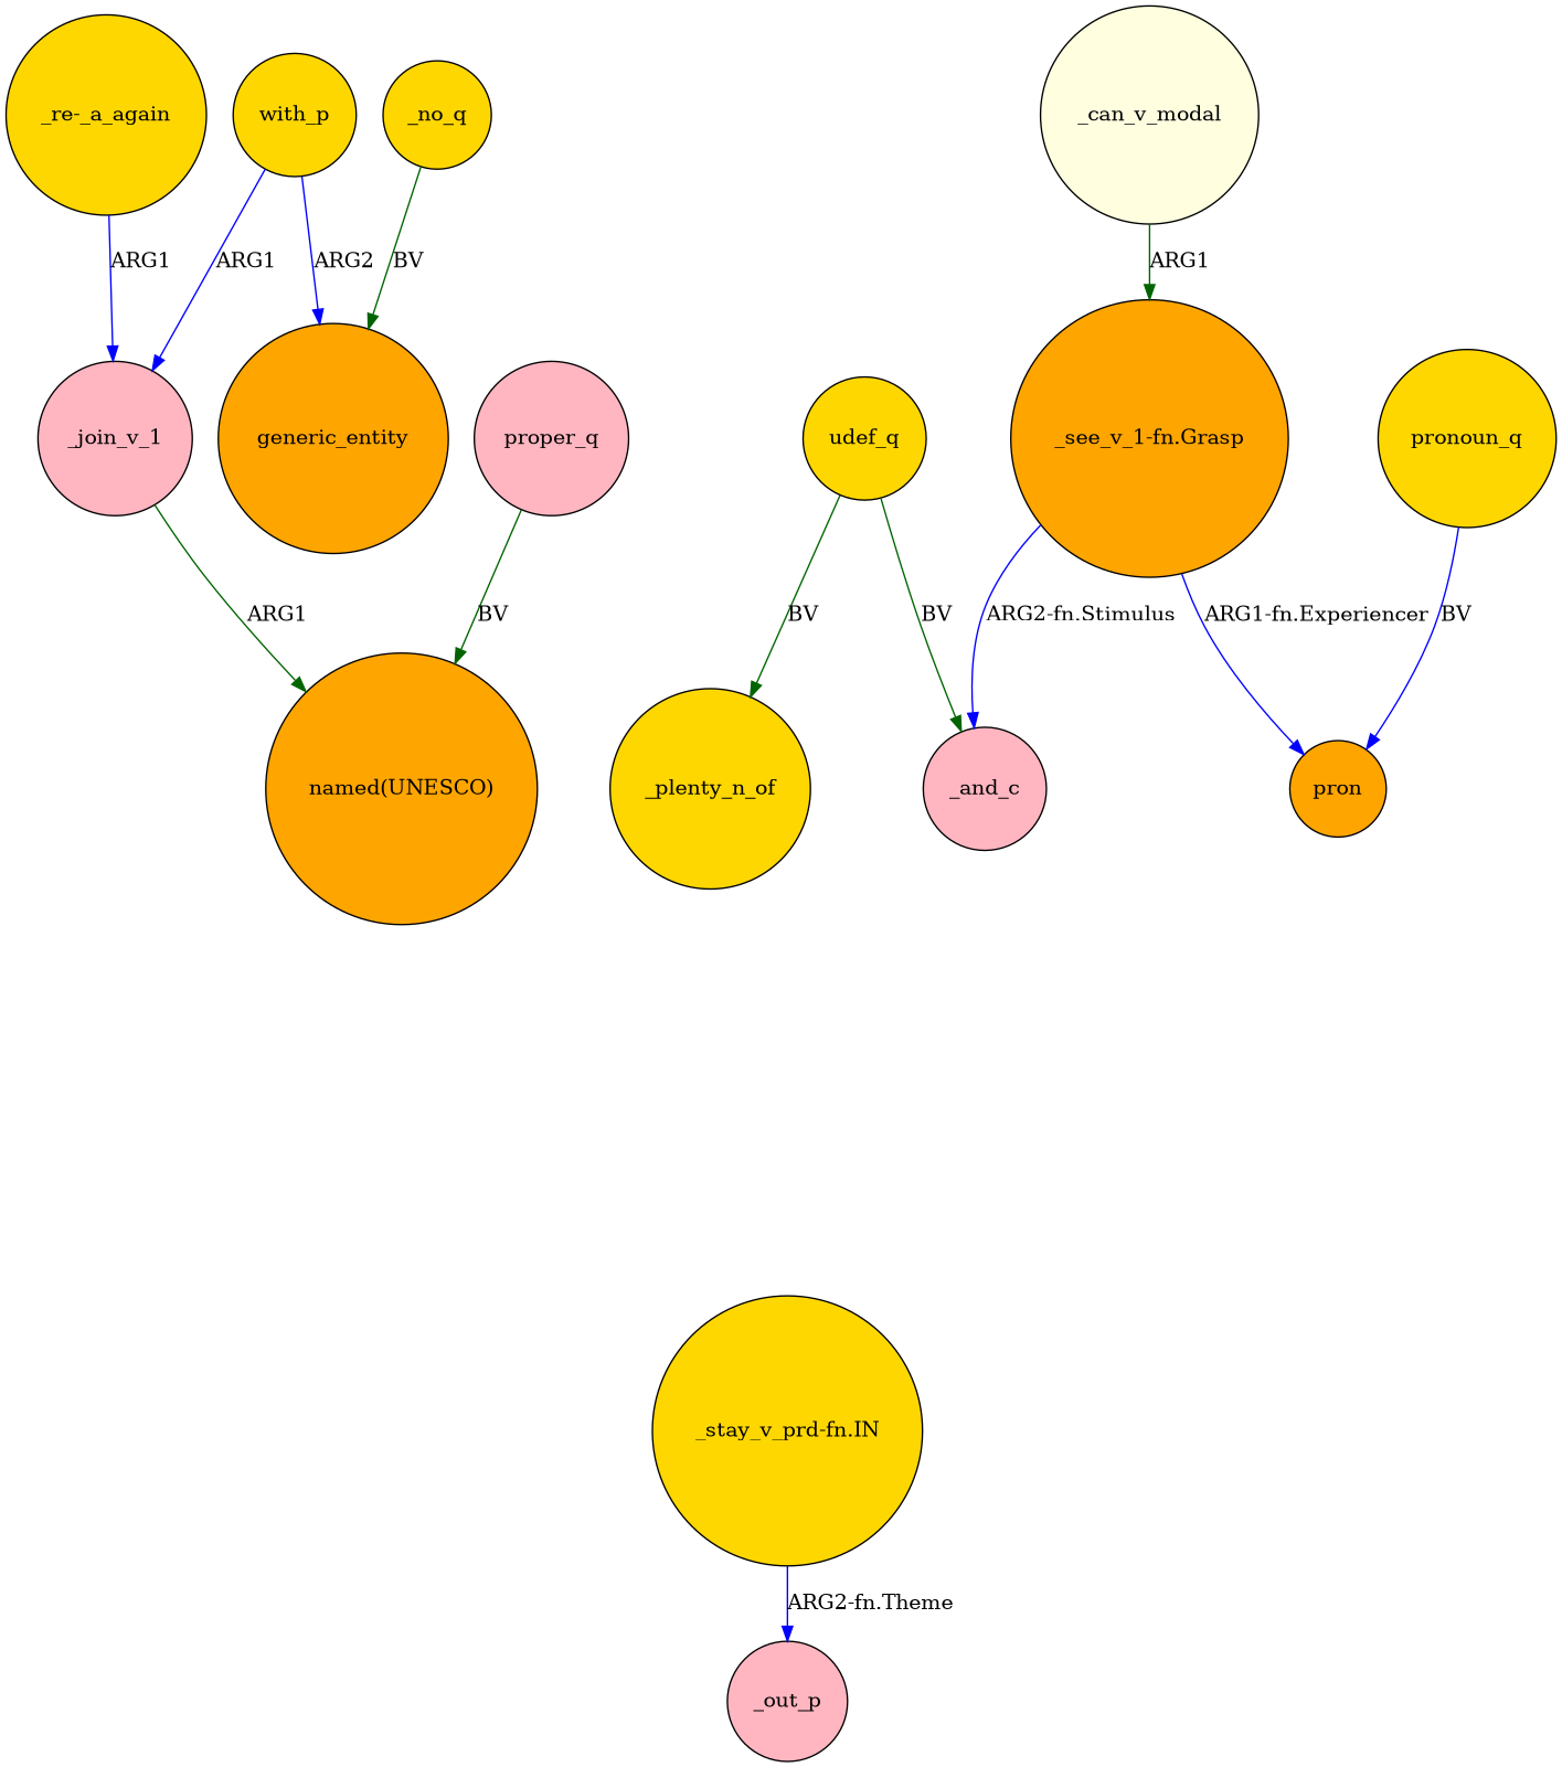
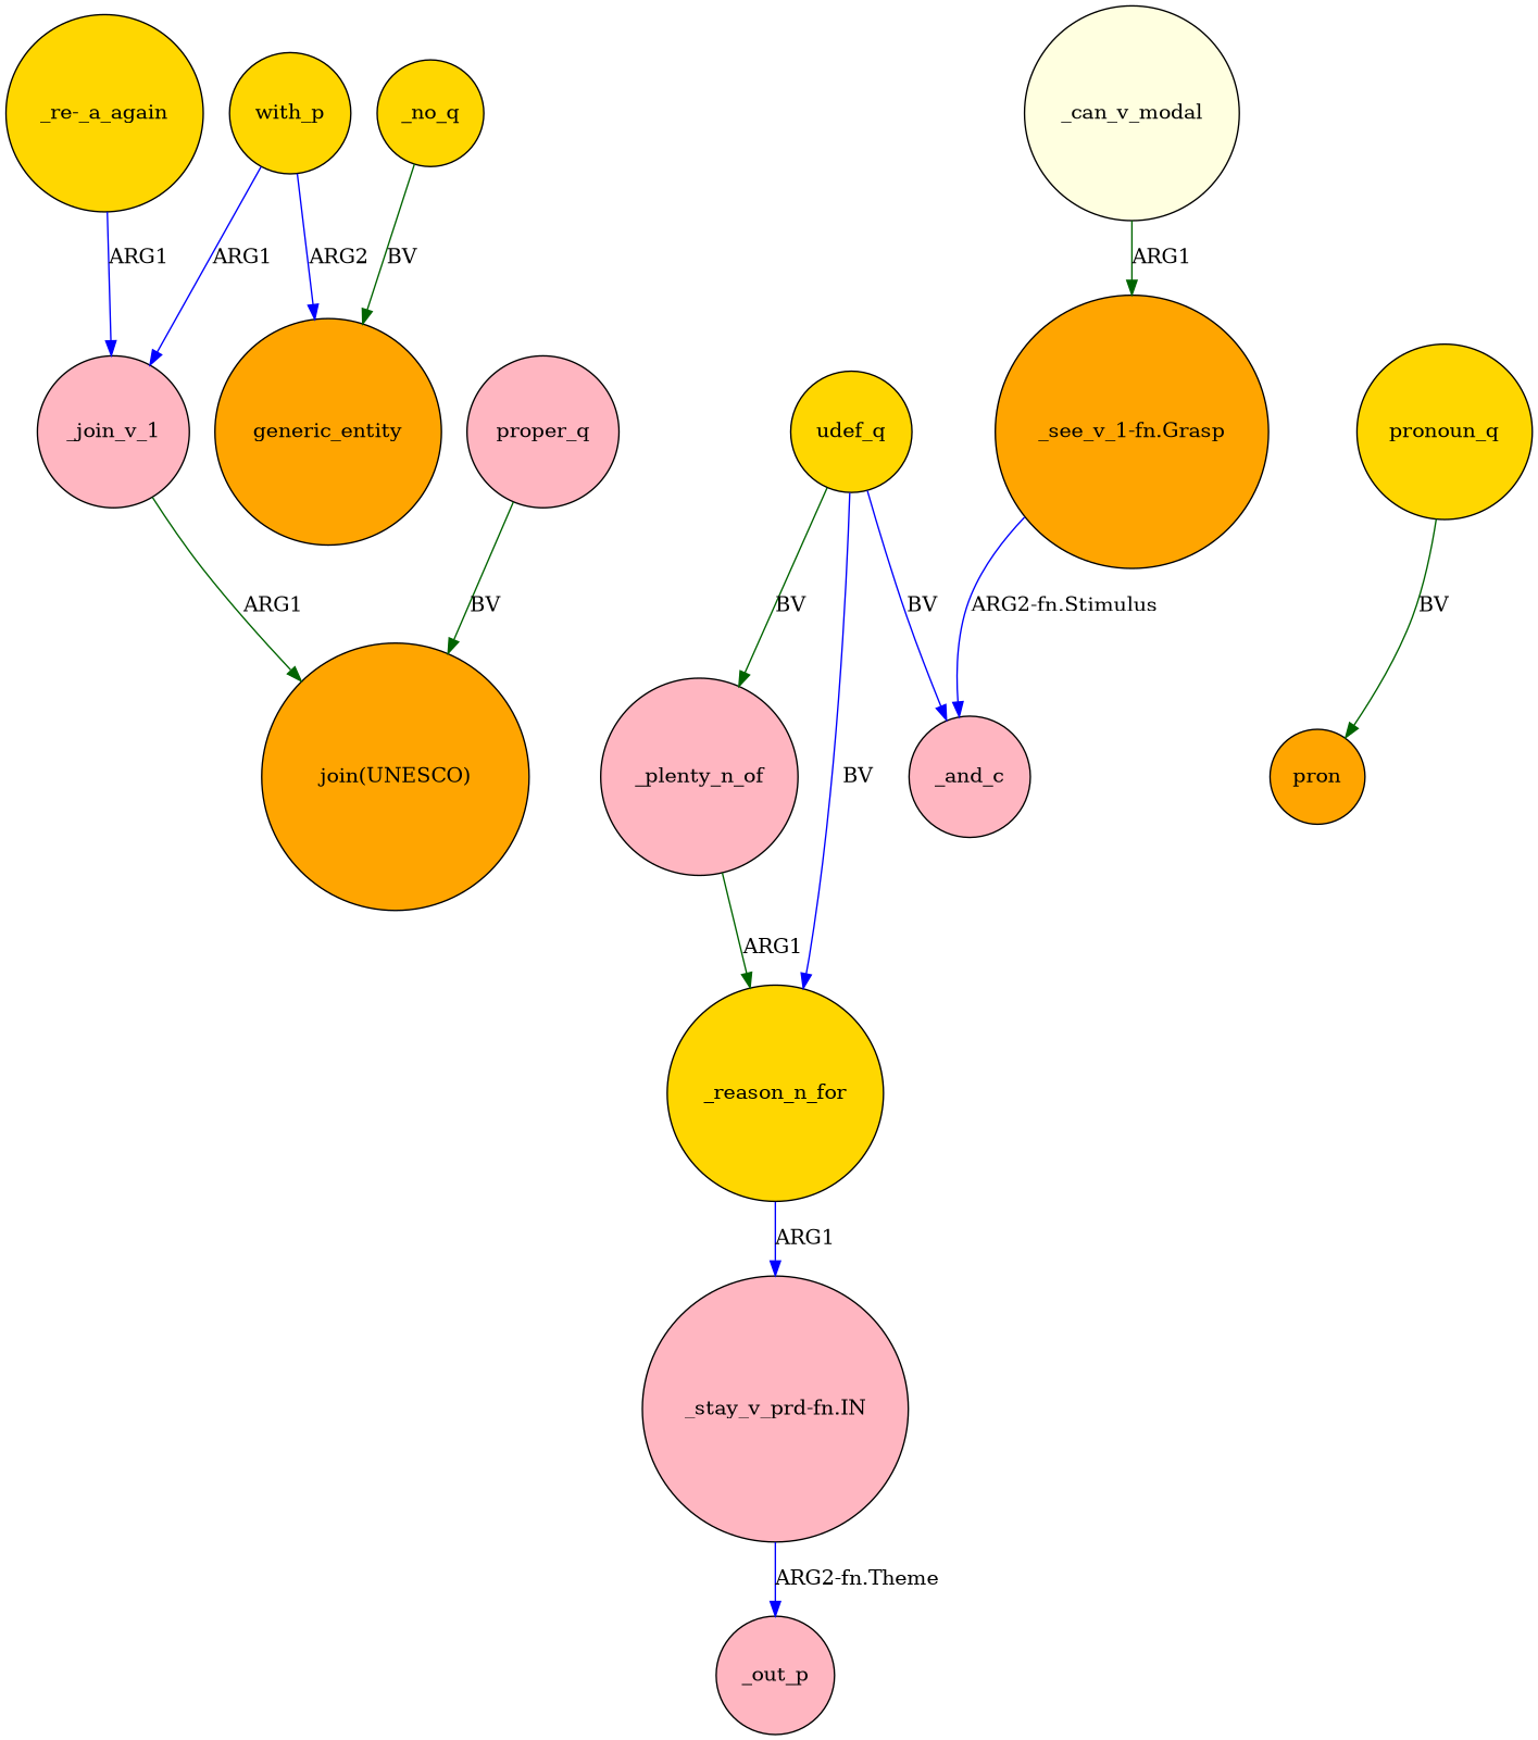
  digraph {
    node [fillcolor=gold shape=circle style=filled]
    edge [color=blue]
    generic_entity [fillcolor=orange]
    with_p
    _join_v_1 [fillcolor=lightpink]
-   "named(UNESCO)" [fillcolor=orange]
-   _plenty_n_of
-   "_stay_v_prd-fn.IN"
+   "named(UNESCO)" [fillcolor=orange label="join(UNESCO)"]
+   _plenty_n_of [fillcolor=lightpink]
+   _reason_n_for
+   "_stay_v_prd-fn.IN" [fillcolor=lightpink]
    _out_p [fillcolor=lightpink]
    udef_q
    _and_c [fillcolor=lightpink]
    _can_v_modal [fillcolor=lightyellow]
    "_see_v_1-fn.Grasp" [fillcolor=orange]
    pron [fillcolor=orange]
    _no_q
    "_re-_a_again"
    proper_q [fillcolor=lightpink]
    pronoun_q
    with_p -> generic_entity [label=ARG2]
    with_p -> _join_v_1 [label=ARG1]
    _join_v_1 -> "named(UNESCO)" [color=darkgreen label=ARG1]
+   _plenty_n_of -> _reason_n_for [color=darkgreen label=ARG1]
+   _reason_n_for -> "_stay_v_prd-fn.IN" [label=ARG1]
    "_stay_v_prd-fn.IN" -> _out_p [label="ARG2-fn.Theme"]
    udef_q -> _plenty_n_of [color=darkgreen label=BV]
-   udef_q -> _and_c [color=darkgreen label=BV]
+   udef_q -> _reason_n_for [label=BV]
+   udef_q -> _and_c [label=BV]
    _can_v_modal -> "_see_v_1-fn.Grasp" [color=darkgreen label=ARG1]
    "_see_v_1-fn.Grasp" -> _and_c [label="ARG2-fn.Stimulus"]
-   "_see_v_1-fn.Grasp" -> pron [label="ARG1-fn.Experiencer"]
    _no_q -> generic_entity [color=darkgreen label=BV]
    "_re-_a_again" -> _join_v_1 [label=ARG1]
    proper_q -> "named(UNESCO)" [color=darkgreen label=BV]
-   pronoun_q -> pron [label=BV]
+   pronoun_q -> pron [color=darkgreen label=BV]
  }
